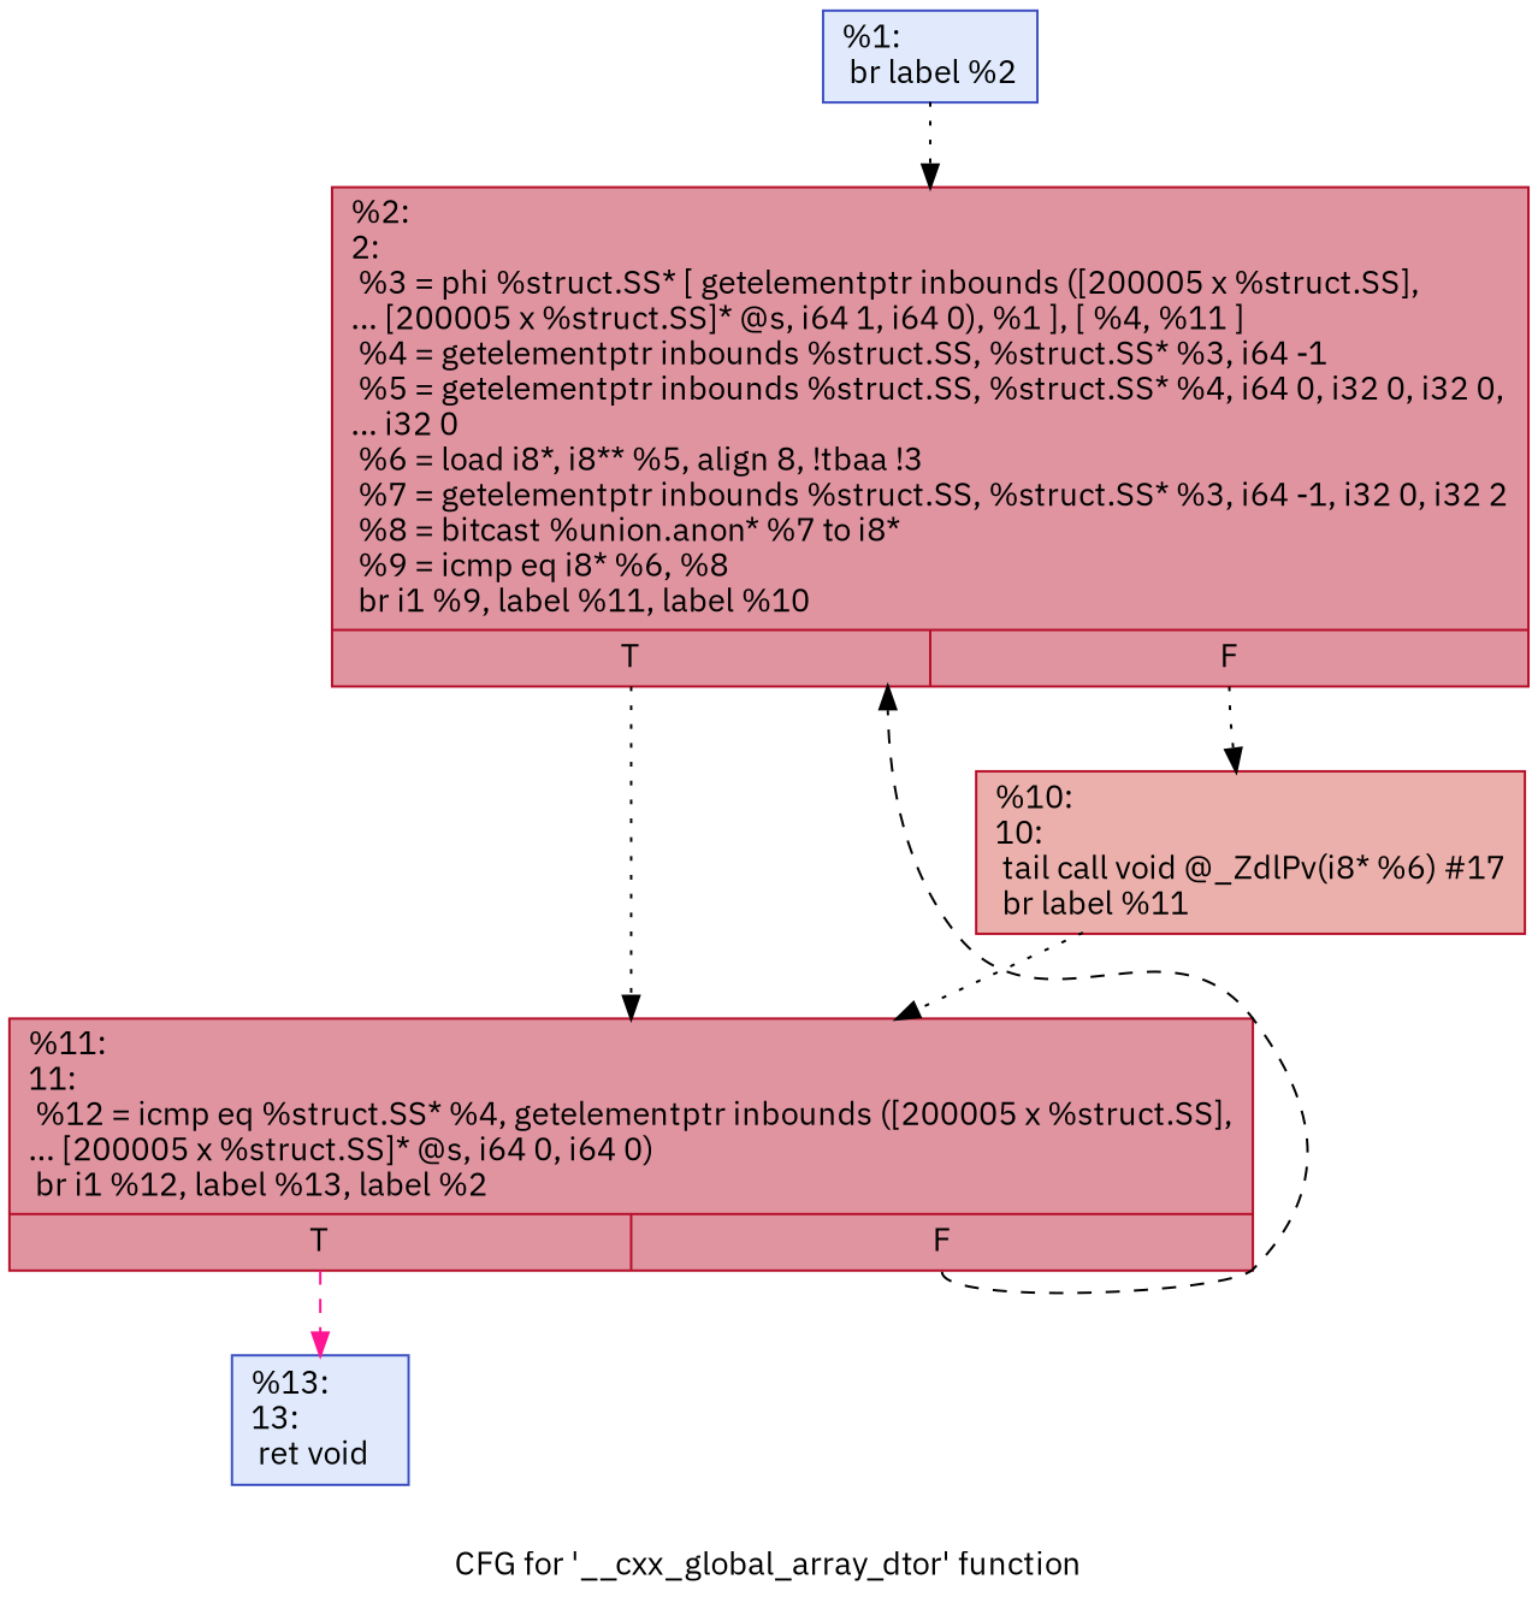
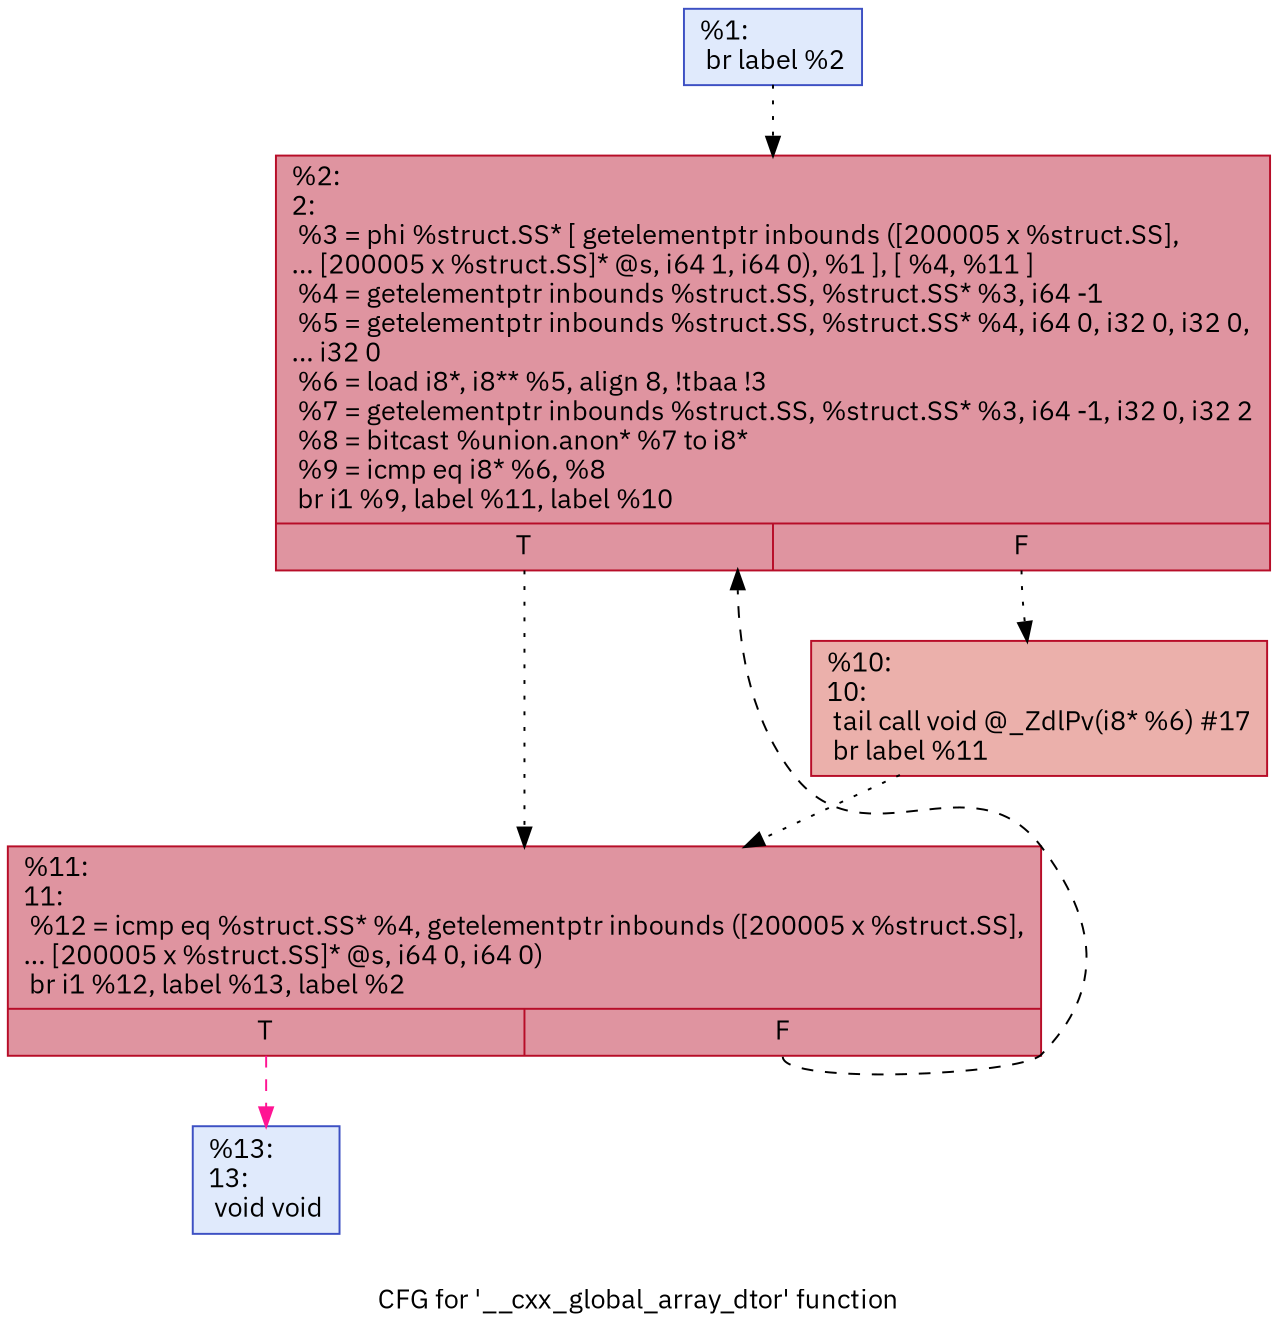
  digraph {
    label="CFG for '__cxx_global_array_dtor' function"
    fontname="IBM Plex Sans"
    node [color="#b70d28ff" fillcolor="#b9d0f970" shape=record style=filled fontname="IBM Plex Sans"]
    edge [color=black style=dotted fontname="IBM Plex Sans"]
    n1 [color="#3d50c3ff" label="{%1:\l  br label %2\l}"]
    n2 [fillcolor="#b70d2870" label="{%2:\l2:                                                \l  %3 = phi %struct.SS* [ getelementptr inbounds ([200005 x %struct.SS],\l... [200005 x %struct.SS]* @s, i64 1, i64 0), %1 ], [ %4, %11 ]\l  %4 = getelementptr inbounds %struct.SS, %struct.SS* %3, i64 -1\l  %5 = getelementptr inbounds %struct.SS, %struct.SS* %4, i64 0, i32 0, i32 0,\l... i32 0\l  %6 = load i8*, i8** %5, align 8, !tbaa !3\l  %7 = getelementptr inbounds %struct.SS, %struct.SS* %3, i64 -1, i32 0, i32 2\l  %8 = bitcast %union.anon* %7 to i8*\l  %9 = icmp eq i8* %6, %8\l  br i1 %9, label %11, label %10\l|{<s0>T|<s1>F}}"]
    n3 [fillcolor="#b70d2870" label="{%11:\l11:                                               \l  %12 = icmp eq %struct.SS* %4, getelementptr inbounds ([200005 x %struct.SS],\l... [200005 x %struct.SS]* @s, i64 0, i64 0)\l  br i1 %12, label %13, label %2\l|{<s0>T|<s1>F}}"]
    n4 [fillcolor="#d24b4070" label="{%10:\l10:                                               \l  tail call void @_ZdlPv(i8* %6) #17\l  br label %11\l}"]
-   n5 [color="#3d50c3ff" label="{%13:\l13:                                               \l  ret void\l}"]
+   n5 [color="#3d50c3ff" label="{%13:\l13:                                               \l  void void\l}"]
    n1 -> n2
    n2 -> n3 [tailport=s0]
    n2 -> n4 [tailport=s1]
    n3 -> n2 [tailport=s1 style=dashed]
    n3 -> n5 [tailport=s0 color=deeppink style=dashed]
    n4 -> n3
  }
